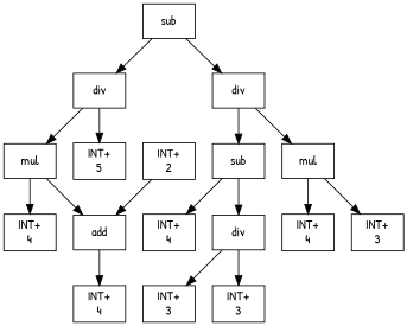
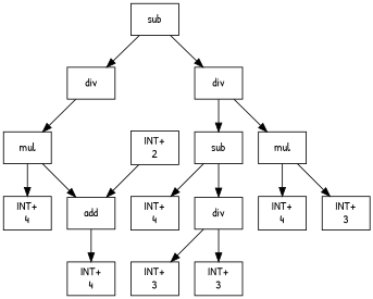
  digraph {
    fontname="Patrick Hand"
    node [fontname="Patrick Hand" shape=box]
    edge [fontname="Patrick Hand"]
    n1 [label=sub]
    n2 [label=div]
    n3 [label=div]
    n4 [label=mul]
-   n5 [label="INT+\n5"]
    n6 [label=sub]
    n7 [label=mul]
    n8 [label=add]
    n9 [label="INT+\n4"]
    n10 [label="INT+\n4"]
    n11 [label="INT+\n2"]
    n12 [label="INT+\n4"]
    n13 [label=div]
    n14 [label="INT+\n4"]
    n15 [label="INT+\n3"]
    n16 [label="INT+\n3"]
    n17 [label="INT+\n3"]
    n1 -> n2
    n1 -> n3
    n2 -> n4
-   n2 -> n5
    n3 -> n6
    n3 -> n7
    n4 -> n8
    n4 -> n9
    n6 -> n12
    n6 -> n13
    n7 -> n14
    n7 -> n15
    n8 -> n10
    n11 -> n8
    n13 -> n16
    n13 -> n17
  }
